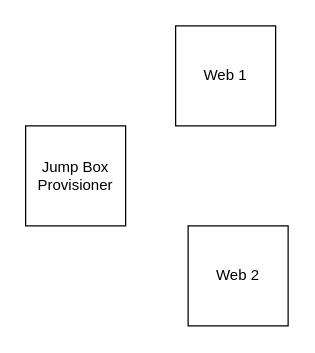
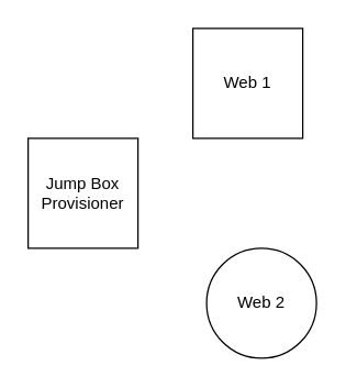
  <mxCell id="0" />
  <mxCell id="1" parent="0" />
  <mxCell id="2" value="Jump Box Provisioner&lt;br&gt;" style="whiteSpace=wrap;html=1;aspect=fixed;" vertex="1" parent="1"><mxGeometry x="20" y="100" width="80" height="80" as="geometry" /></mxCell>
  <mxCell id="3" value="Web 1" style="whiteSpace=wrap;html=1;aspect=fixed;" vertex="1" parent="1"><mxGeometry x="140" y="20" width="80" height="80" as="geometry" /></mxCell>
- <mxCell id="4" value="Web 2" style="whiteSpace=wrap;html=1;aspect=fixed;" vertex="1" parent="1"><mxGeometry x="150" y="180" width="80" height="80" as="geometry" /></mxCell>
+ <mxCell id="4" value="Web 2" style="ellipse;whiteSpace=wrap;html=1;aspect=fixed;" vertex="1" parent="1"><mxGeometry x="150" y="180" width="80" height="80" as="geometry" /></mxCell>
